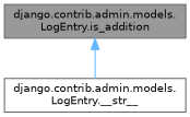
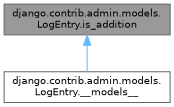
  digraph {
    rankdir=TB
    node [fontname=Helvetica fontsize=10 shape=box style=filled]
    n1 [color=gray40 fillcolor=grey60 fontcolor=black height=0.2 label="django.contrib.admin.models.\lLogEntry.is_addition" width=0.4]
-   n2 [color=grey40 fillcolor=white height=0.2 label="django.contrib.admin.models.\lLogEntry.__str__" width=0.4]
+   n2 [color=grey40 fillcolor=white height=0.2 label="django.contrib.admin.models.\lLogEntry.__models__" width=0.4]
    n1 -> n2 [color=steelblue1 dir=back fontname=Helvetica fontsize=10 labelfontname=Helvetica labelfontsize=10 style=solid]
  }
